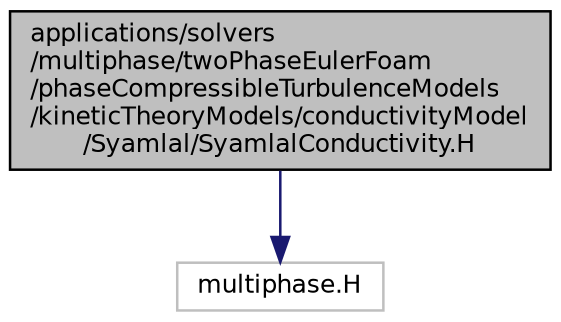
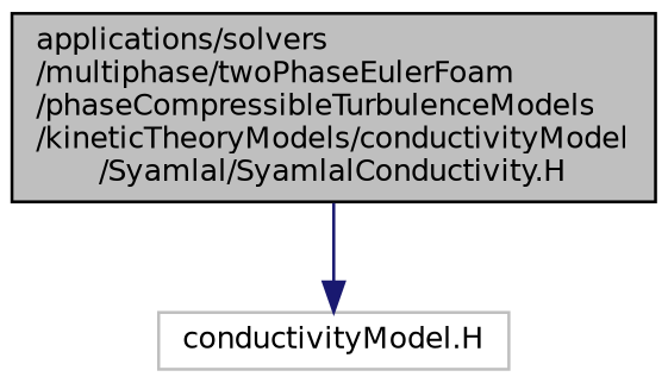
  digraph {
    node [fontname=Helvetica fontsize=10 shape=record]
    n1 [color=black fillcolor=grey75 fontcolor=black height=0.2 label="applications/solvers\l/multiphase/twoPhaseEulerFoam\l/phaseCompressibleTurbulenceModels\l/kineticTheoryModels/conductivityModel\l/Syamlal/SyamlalConductivity.H" style=filled width=0.4]
-   n2 [color=grey75 height=0.2 label="multiphase.H" width=0.4]
+   n2 [color=grey75 height=0.2 label="conductivityModel.H" width=0.4]
    n1 -> n2 [color=midnightblue fontname=Helvetica fontsize=10 labelfontname=Helvetica labelfontsize=10 style=solid]
  }
